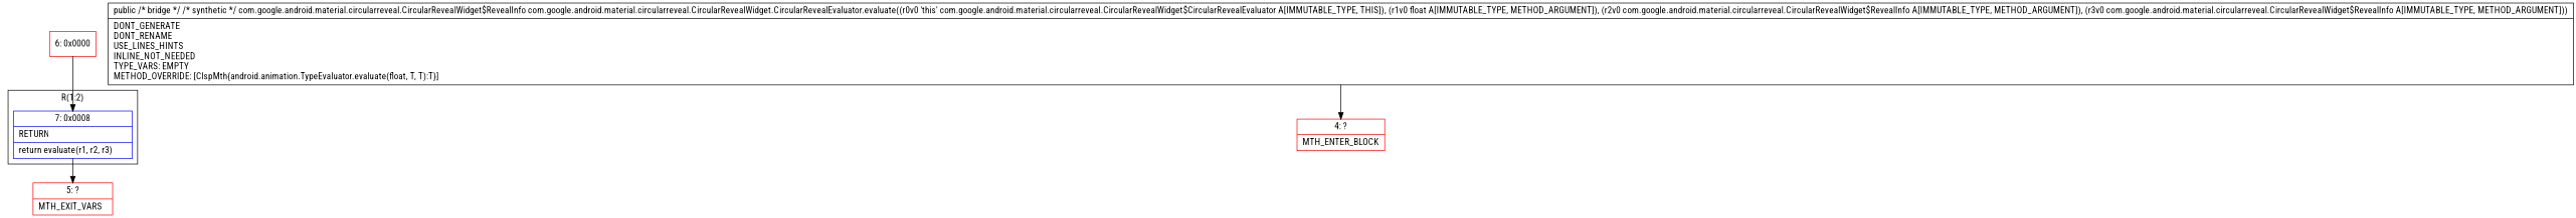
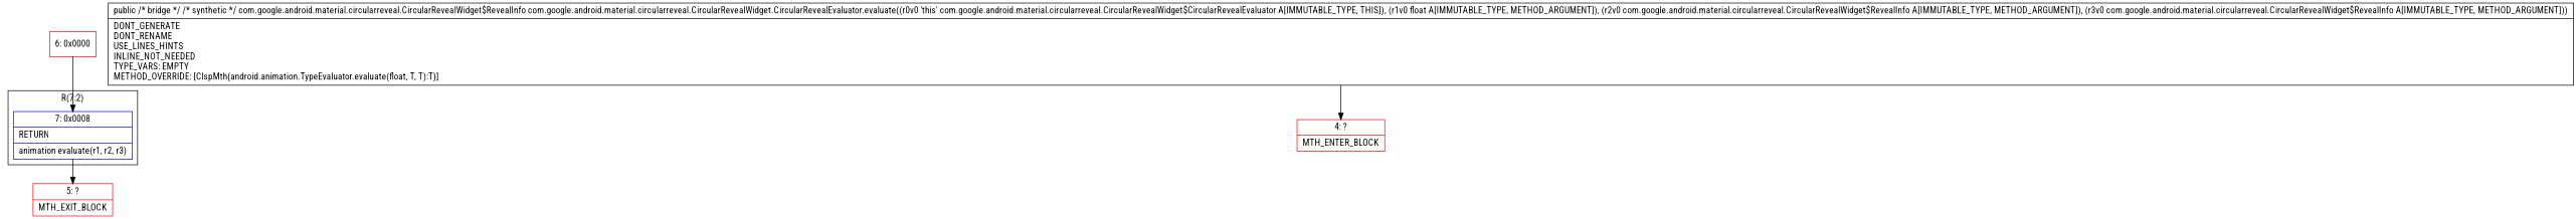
  digraph {
    fontname="Roboto Condensed"
    node [color=red fontname="Roboto Condensed" shape=record]
    edge [fontname="Roboto Condensed"]
-   n1 [color=blue label="{7\:\ 0x0008|RETURN\l|return evaluate(r1, r2, r3)\l}"]
-   n2 [label="{5\:\ ?|MTH_EXIT_VARS\l}"]
+   n1 [color=blue label="{7\:\ 0x0008|RETURN\l|animation evaluate(r1, r2, r3)\l}"]
+   n2 [label="{5\:\ ?|MTH_EXIT_BLOCK\l}"]
    n3 [label="{4\:\ ?|MTH_ENTER_BLOCK\l}"]
    n4 [label="{6\:\ 0x0000}"]
    n5 [label="{public \/* bridge *\/ \/* synthetic *\/ com.google.android.material.circularreveal.CircularRevealWidget$RevealInfo com.google.android.material.circularreveal.CircularRevealWidget.CircularRevealEvaluator.evaluate((r0v0 'this' com.google.android.material.circularreveal.CircularRevealWidget$CircularRevealEvaluator A[IMMUTABLE_TYPE, THIS]), (r1v0 float A[IMMUTABLE_TYPE, METHOD_ARGUMENT]), (r2v0 com.google.android.material.circularreveal.CircularRevealWidget$RevealInfo A[IMMUTABLE_TYPE, METHOD_ARGUMENT]), (r3v0 com.google.android.material.circularreveal.CircularRevealWidget$RevealInfo A[IMMUTABLE_TYPE, METHOD_ARGUMENT]))  | DONT_GENERATE\lDONT_RENAME\lUSE_LINES_HINTS\lINLINE_NOT_NEEDED\lTYPE_VARS: EMPTY\lMETHOD_OVERRIDE: [ClspMth\{android.animation.TypeEvaluator.evaluate(float, T, T):T\}]\l}" color=""]
    subgraph cluster_1 {
-     label="R(1:2)"
+     label="R(7:2)"
      n1
    }
    n1 -> n2
    n4 -> n1
    n5 -> n3
  }
